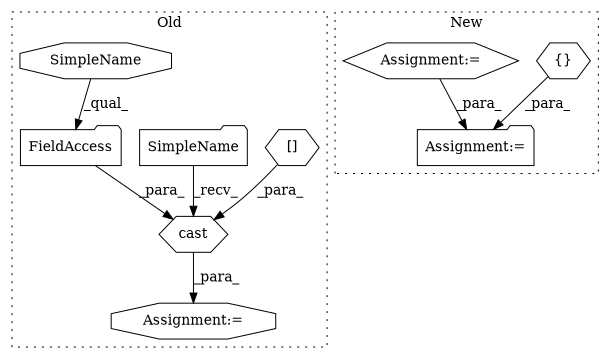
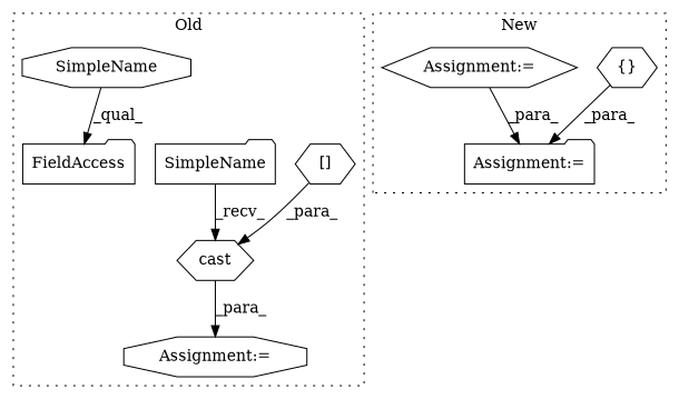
  digraph {
    fontname="DejaVu Serif"
    node [a=7 l=1 s=3514 shape=hexagon fontname="DejaVu Serif"]
    edge [fontname="DejaVu Serif"]
    n1 [a=32 l="5,1" label=cast s="3469,3530"]
    n2 [label="Assignment:=" s=3563 shape=octagon]
    n3 [a=22 l=16 label=FieldAccess shape=folder]
    n4 [a=2 l="7,2" label="[]" s="3474,3511"]
    n5 [a=42 l=10 label=SimpleName s=3458 shape=folder]
    n6 [a=42 l=10 label=SimpleName shape=octagon]
    n7 [a=4 l="1,1" label="{}" s="3987,3989"]
    n8 [label="Assignment:=" s=3941 shape=folder]
    n9 [label="Assignment:=" s=3700]
    subgraph cluster_1 {
      label=Old
      style=dotted
      n1
      n2
      n3
      n4
      n5
      n6
    }
    subgraph cluster_2 {
      label=New
      style=dotted
      n7
      n8
      n9
    }
    n1 -> n2 [label=_para_]
-   n3 -> n1 [label=_para_]
    n4 -> n1 [label=_para_]
    n5 -> n1 [label=_recv_]
    n6 -> n3 [label=_qual_]
    n7 -> n8 [label=_para_]
    n9 -> n8 [label=_para_]
  }
